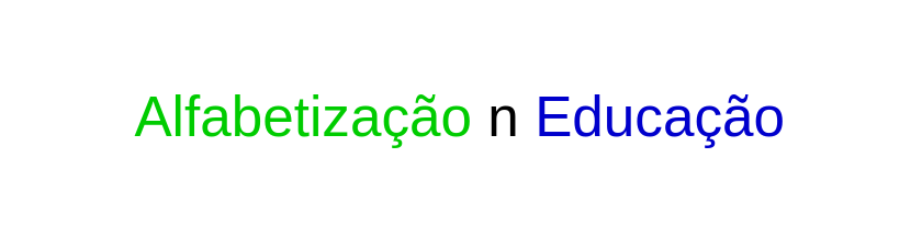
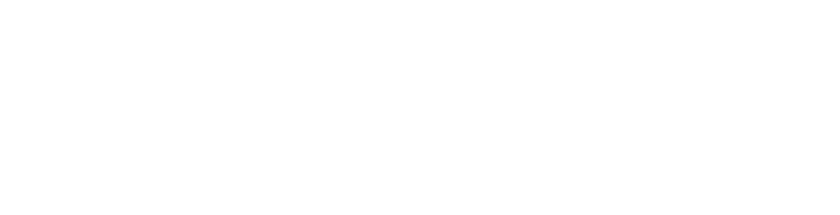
  <mxCell id="0" />
  <mxCell id="1" parent="0" />
  <mxCell id="2" value="" style="rounded=0;whiteSpace=wrap;html=1;fillColor=none;strokeColor=none;" vertex="1" parent="1"><mxGeometry x="20" y="20" width="630" height="130" as="geometry" /></mxCell>
- <mxCell id="3" value="&lt;font style=&quot;font-size: 41px&quot;&gt;&lt;font color=&quot;#00cc00&quot;&gt;Alfabetização &lt;/font&gt;n&lt;font color=&quot;#00cc00&quot;&gt;&amp;nbsp;&lt;/font&gt;&lt;font color=&quot;#0000cc&quot;&gt;Educação&lt;/font&gt;&lt;/font&gt;" style="text;html=1;strokeColor=none;fillColor=none;align=center;verticalAlign=middle;whiteSpace=wrap;rounded=0;" vertex="1" parent="1"><mxGeometry x="72" y="62.5" width="526" height="45" as="geometry" /></mxCell>
